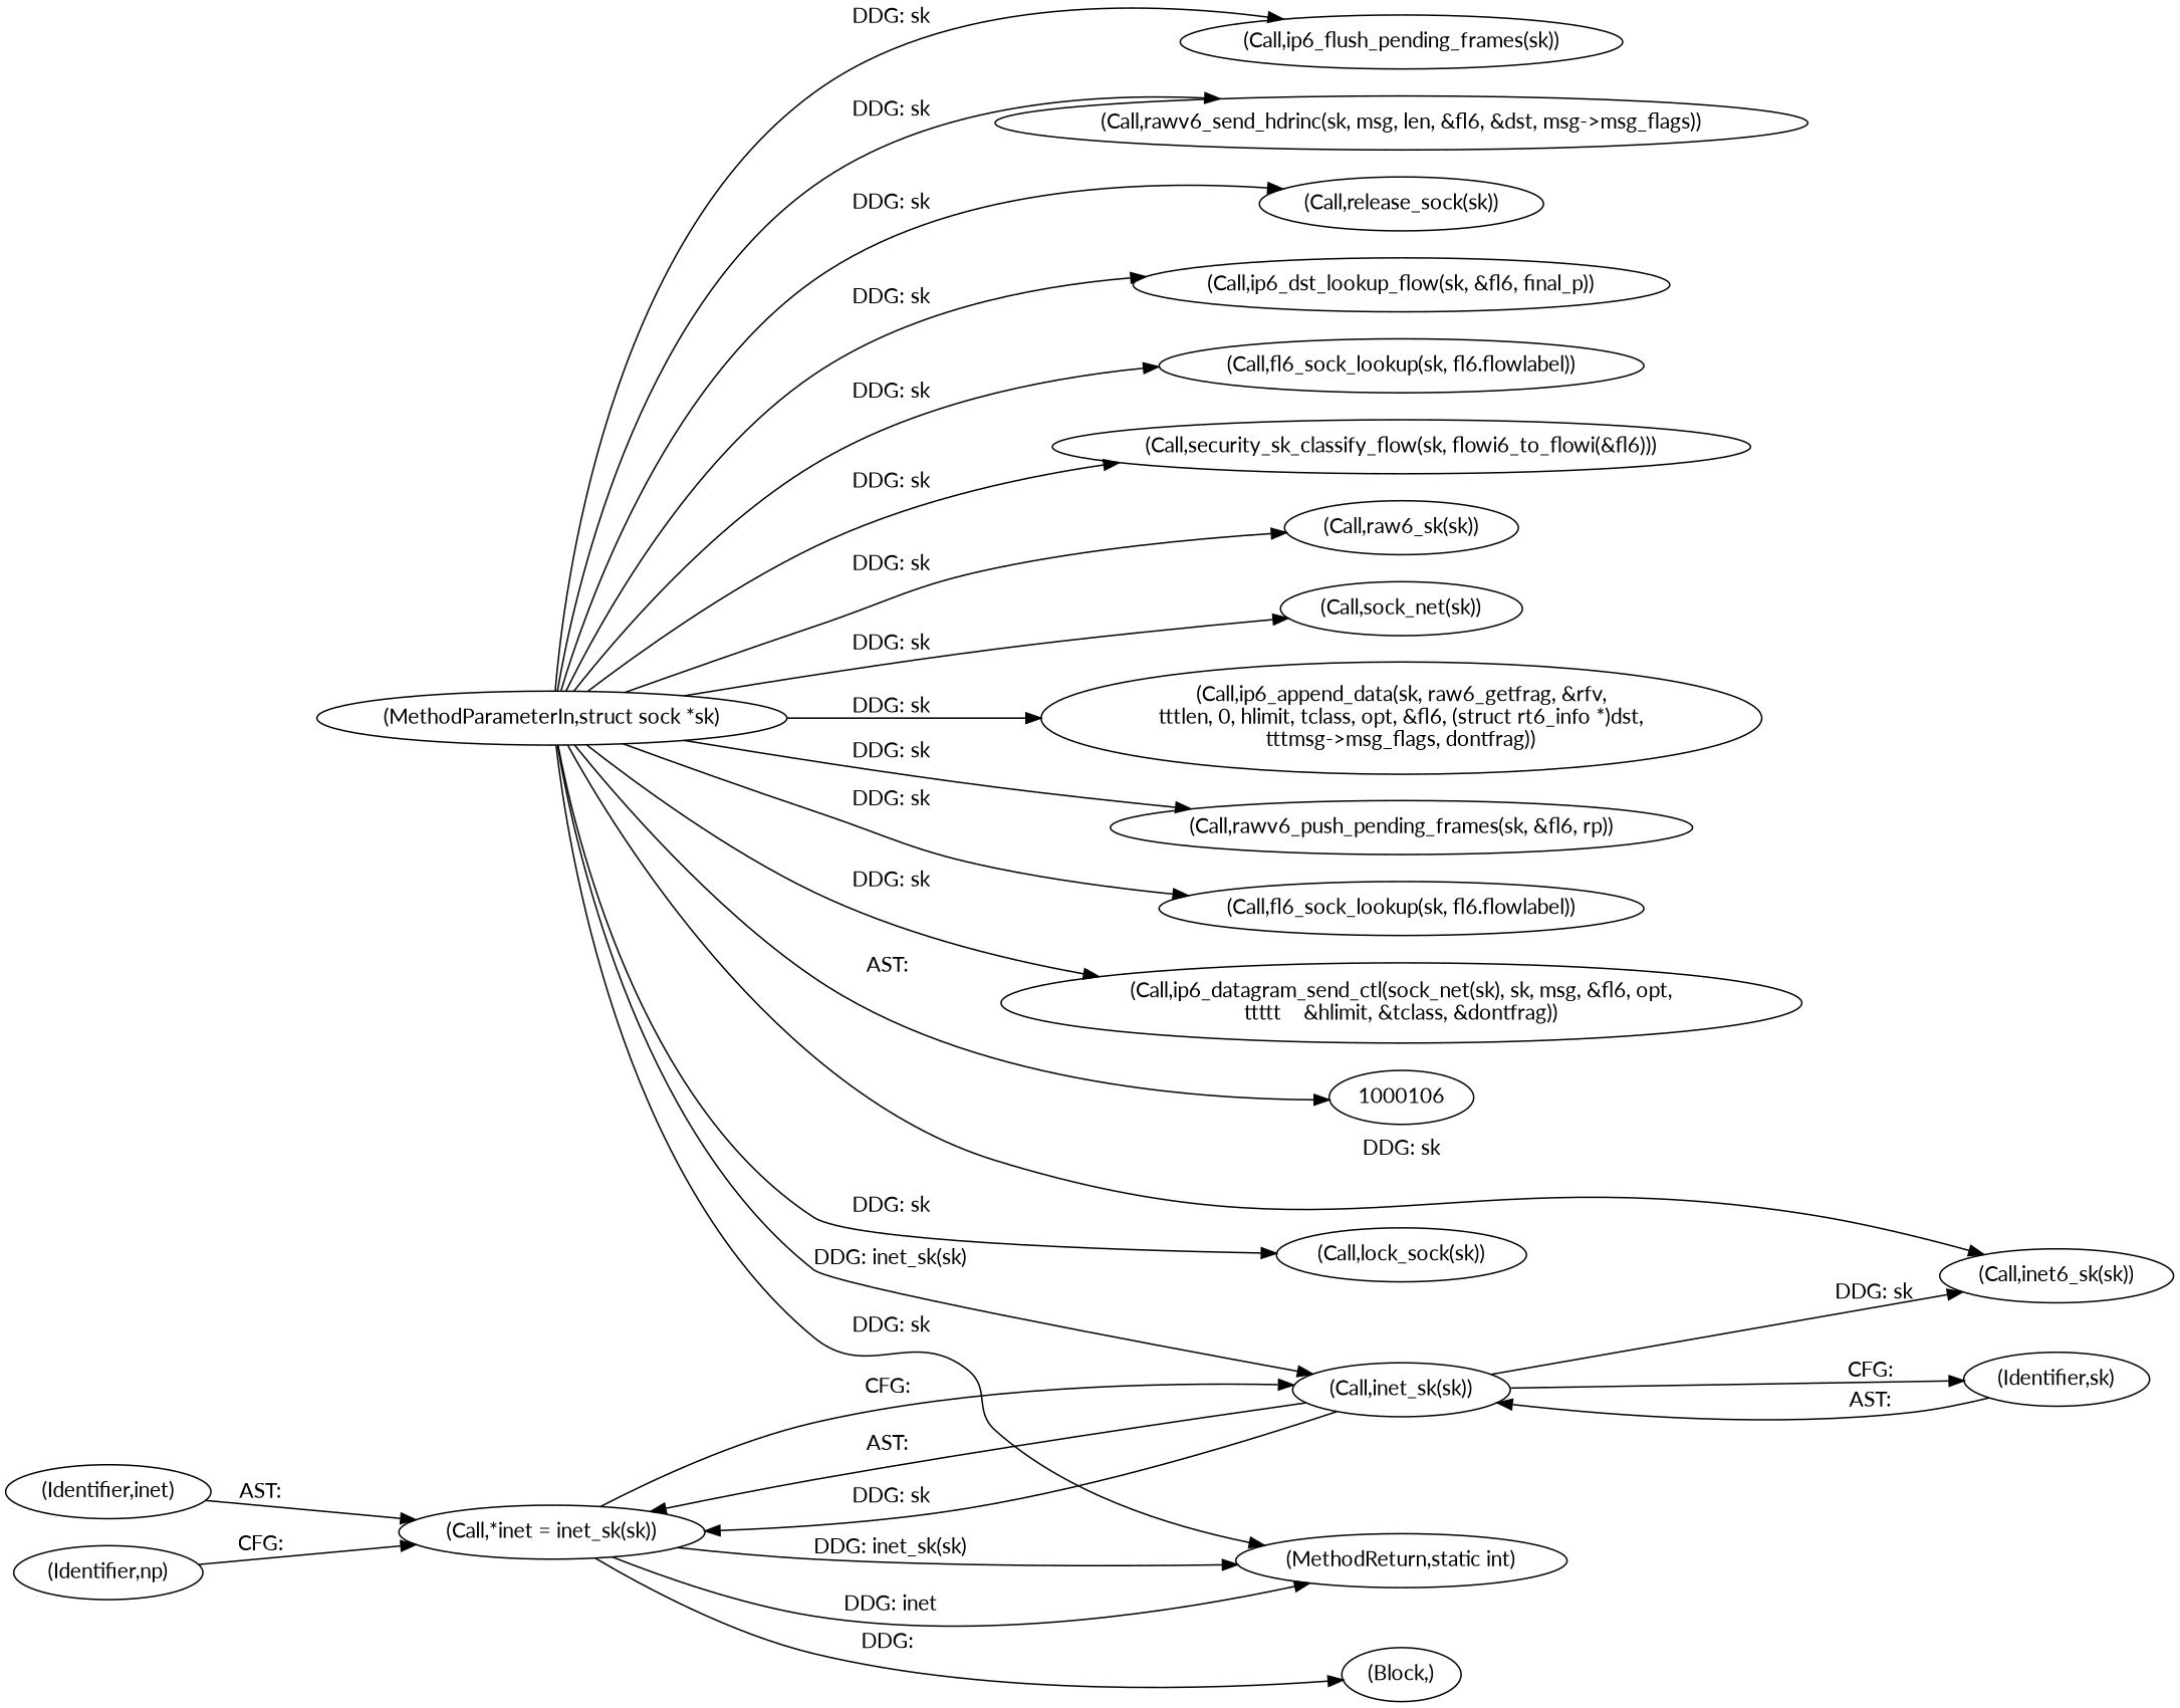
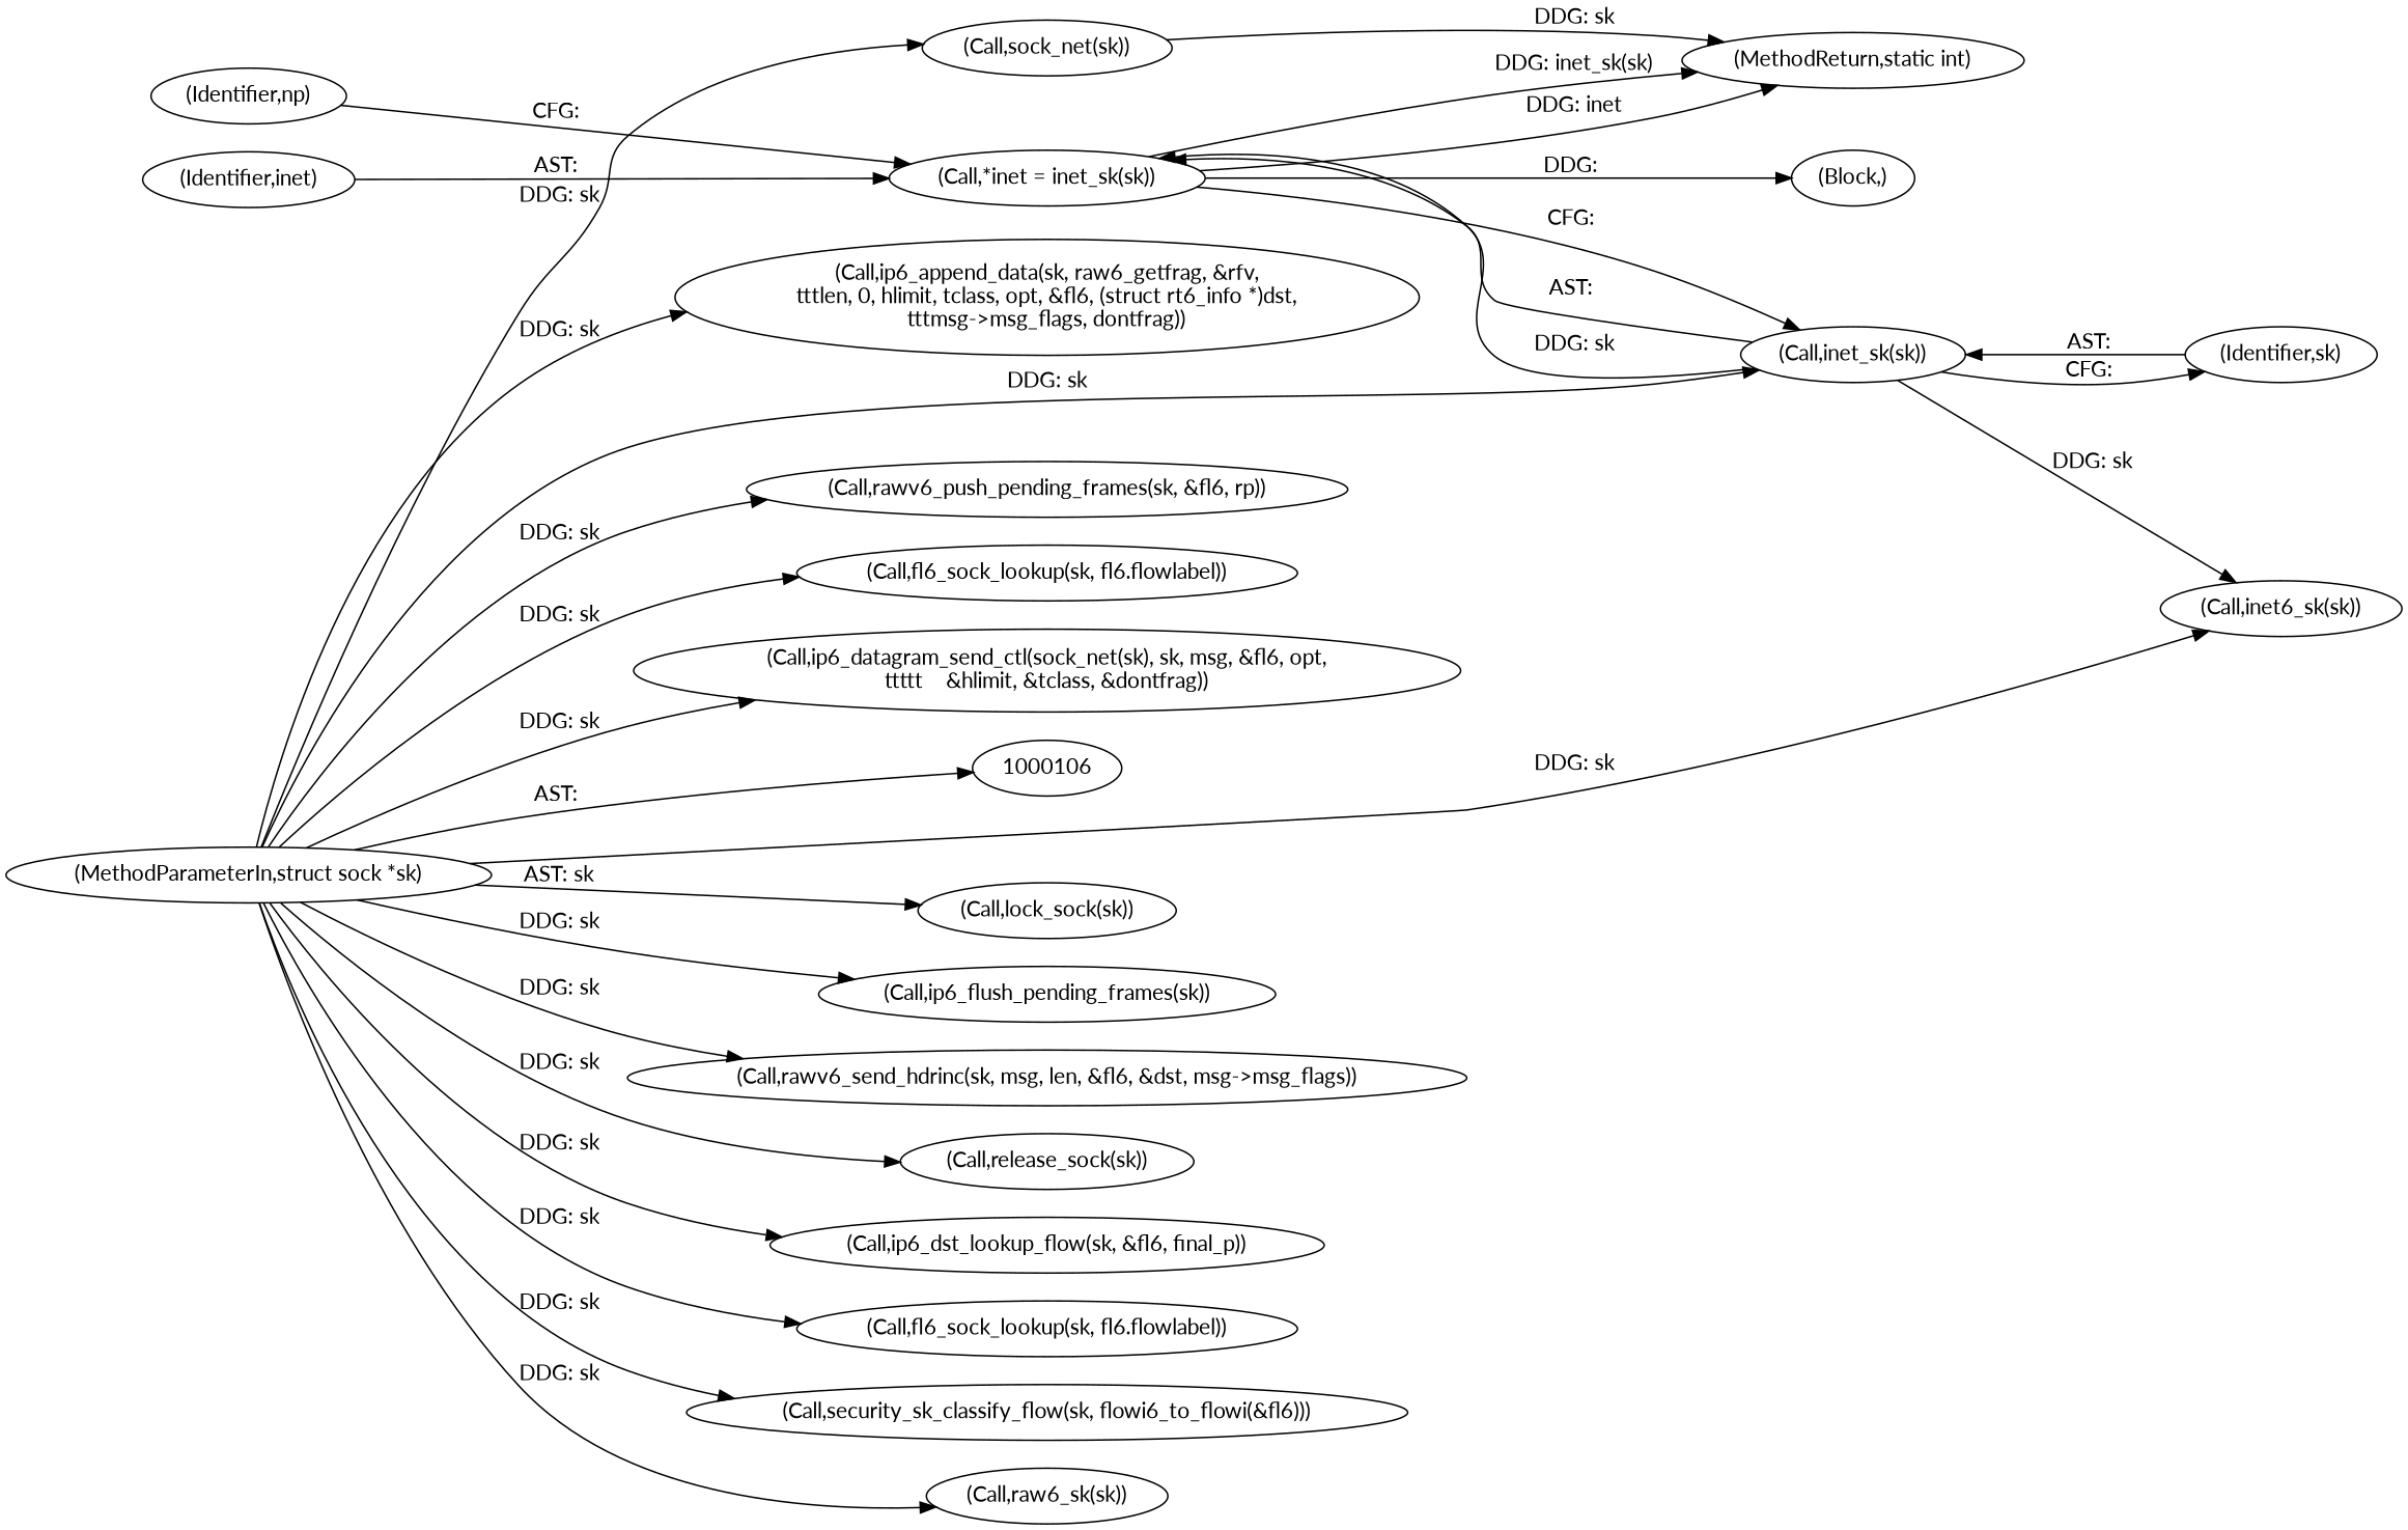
  digraph {
    fontname=Lato
    rankdir=LR
    node [fontname=Lato]
    edge [fontname=Lato]
    n1 [label="(Call,*inet = inet_sk(sk))"]
    n2 [label="(Call,inet_sk(sk))"]
    n3 [label="(Block,)"]
    n4 [label="(MethodReturn,static int)"]
    n5 [label="(Call,inet6_sk(sk))"]
    n6 [label="(Identifier,sk)"]
    n7 [label="(MethodParameterIn,struct sock *sk)"]
    n8 [label="(Call,lock_sock(sk))"]
    n9 [label="(Call,ip6_flush_pending_frames(sk))"]
    n10 [label="(Call,rawv6_send_hdrinc(sk, msg, len, &fl6, &dst, msg->msg_flags))"]
    n11 [label="(Call,release_sock(sk))"]
    n12 [label="(Call,ip6_dst_lookup_flow(sk, &fl6, final_p))"]
    n13 [label="(Call,fl6_sock_lookup(sk, fl6.flowlabel))"]
    n14 [label="(Call,security_sk_classify_flow(sk, flowi6_to_flowi(&fl6)))"]
    n15 [label="(Call,raw6_sk(sk))"]
    n16 [label="(Call,sock_net(sk))"]
    n17 [label="(Call,ip6_append_data(sk, raw6_getfrag, &rfv,\n\t\t\tlen, 0, hlimit, tclass, opt, &fl6, (struct rt6_info *)dst,\n\t\t\tmsg->msg_flags, dontfrag))"]
    n18 [label="(Call,rawv6_push_pending_frames(sk, &fl6, rp))"]
    n19 [label="(Call,fl6_sock_lookup(sk, fl6.flowlabel))"]
    n20 [label="(Call,ip6_datagram_send_ctl(sock_net(sk), sk, msg, &fl6, opt,\n\t\t\t\t\t    &hlimit, &tclass, &dontfrag))"]
    1000106
    n22 [label="(Identifier,inet)"]
    n23 [label="(Identifier,np)"]
    n1 -> n2 [label="CFG: "]
    n1 -> n3 [label="DDG: "]
    n1 -> n4 [label="DDG: inet"]
    n1 -> n4 [label="DDG: inet_sk(sk)"]
    n2 -> n1 [label="AST: "]
    n2 -> n1 [label="DDG: sk"]
    n2 -> n5 [label="DDG: sk"]
    n2 -> n6 [label="CFG: "]
    n6 -> n2 [label="AST: "]
-   n7 -> n2 [label="DDG: inet_sk(sk)"]
-   n7 -> n4 [label="DDG: sk"]
+   n7 -> n2 [label="DDG: sk"]
+   n16 -> n4 [label="DDG: sk"]
    n7 -> n5 [label="DDG: sk"]
-   n7 -> n8 [label="DDG: sk"]
+   n7 -> n8 [label="AST: sk"]
    n7 -> n9 [label="DDG: sk"]
    n7 -> n10 [label="DDG: sk"]
    n7 -> n11 [label="DDG: sk"]
    n7 -> n12 [label="DDG: sk"]
    n7 -> n13 [label="DDG: sk"]
    n7 -> n14 [label="DDG: sk"]
    n7 -> n15 [label="DDG: sk"]
    n7 -> n16 [label="DDG: sk"]
    n7 -> n17 [label="DDG: sk"]
    n7 -> n18 [label="DDG: sk"]
    n7 -> n19 [label="DDG: sk"]
    n7 -> n20 [label="DDG: sk"]
    n7 -> 1000106 [label="AST: "]
    n22 -> n1 [label="AST: "]
    n23 -> n1 [label="CFG: "]
  }
